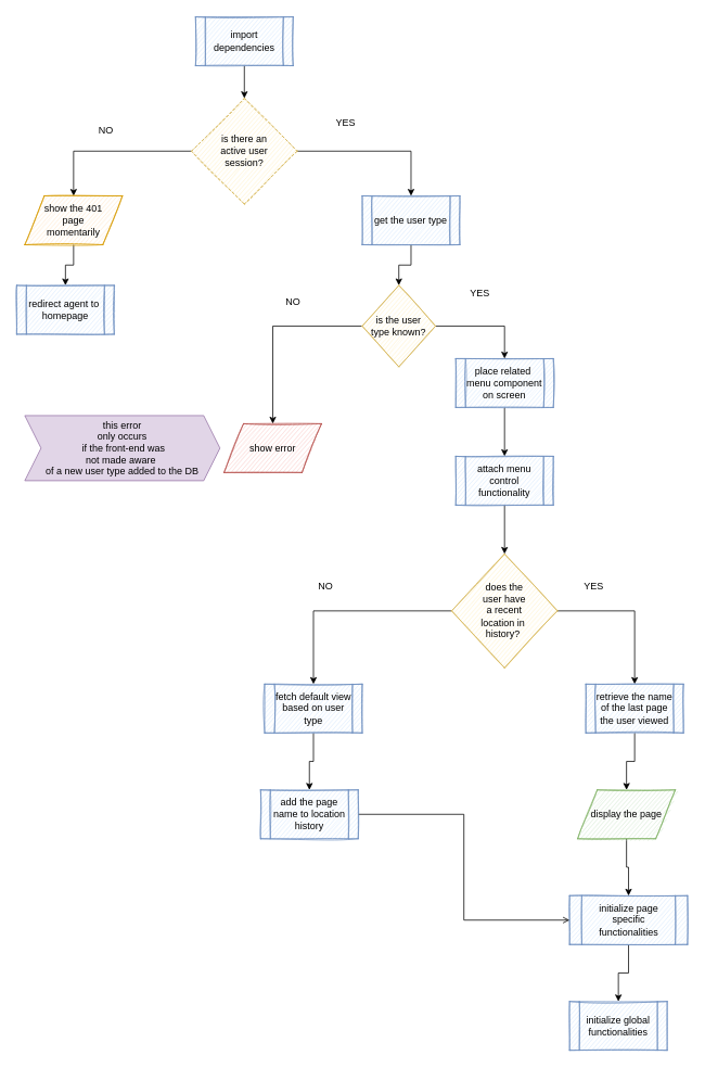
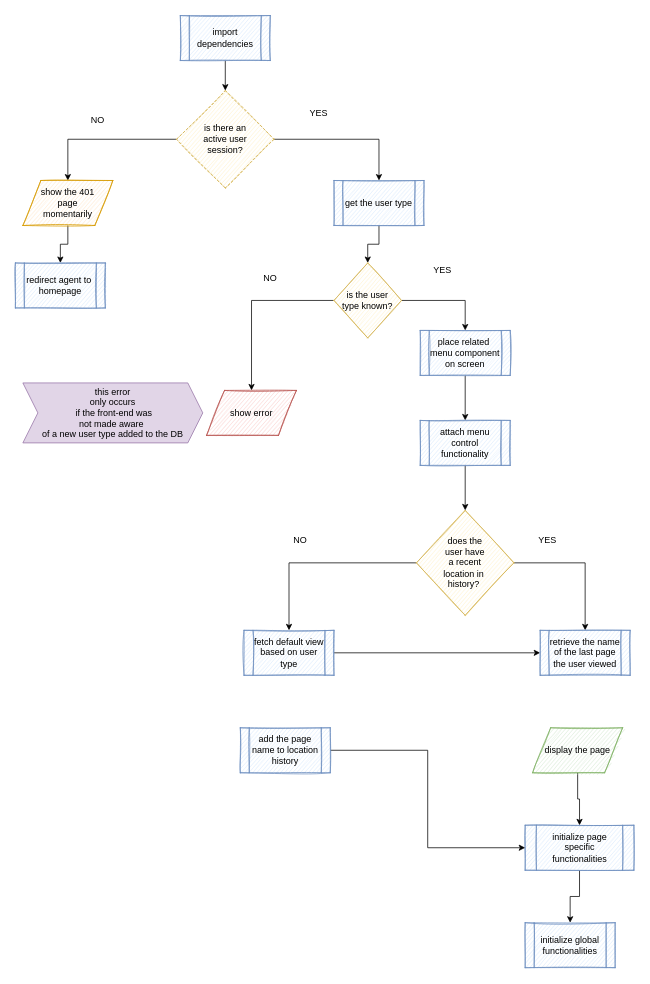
  <mxCell id="0" />
  <mxCell id="1" parent="0" />
  <mxCell id="2" style="edgeStyle=orthogonalEdgeStyle;rounded=0;orthogonalLoop=1;jettySize=auto;html=1;entryX=0.5;entryY=0;entryDx=0;entryDy=0;" edge="1" parent="1" source="3" target="6"><mxGeometry relative="1" as="geometry" /></mxCell>
  <mxCell id="3" value="import dependencies" style="shape=process;whiteSpace=wrap;html=1;backgroundOutline=1;fillColor=#dae8fc;strokeColor=#6c8ebf;rounded=0;sketch=1;" vertex="1" parent="1"><mxGeometry x="240" y="20" width="120" height="60" as="geometry" /></mxCell>
  <mxCell id="4" style="edgeStyle=orthogonalEdgeStyle;rounded=0;orthogonalLoop=1;jettySize=auto;html=1;entryX=0.5;entryY=0;entryDx=0;entryDy=0;" edge="1" parent="1" source="6" target="10"><mxGeometry relative="1" as="geometry" /></mxCell>
  <mxCell id="5" style="edgeStyle=orthogonalEdgeStyle;rounded=0;orthogonalLoop=1;jettySize=auto;html=1;entryX=0.5;entryY=0;entryDx=0;entryDy=0;" edge="1" parent="1" source="6" target="8"><mxGeometry relative="1" as="geometry" /></mxCell>
  <mxCell id="6" value="is there an &lt;br&gt;active user &lt;br&gt;session?" style="rhombus;whiteSpace=wrap;html=1;fillColor=#fff2cc;strokeColor=#d6b656;sketch=1;dashed=1;" vertex="1" parent="1"><mxGeometry x="235" y="120" width="130" height="130" as="geometry" /></mxCell>
  <mxCell id="7" style="edgeStyle=orthogonalEdgeStyle;rounded=0;orthogonalLoop=1;jettySize=auto;html=1;entryX=0.5;entryY=0;entryDx=0;entryDy=0;" edge="1" parent="1" source="8" target="14"><mxGeometry relative="1" as="geometry" /></mxCell>
  <mxCell id="8" value="get the user type" style="shape=process;whiteSpace=wrap;html=1;backgroundOutline=1;fillColor=#dae8fc;strokeColor=#6c8ebf;sketch=1;" vertex="1" parent="1"><mxGeometry x="445" y="240" width="120" height="60" as="geometry" /></mxCell>
  <mxCell id="9" style="edgeStyle=orthogonalEdgeStyle;rounded=0;orthogonalLoop=1;jettySize=auto;html=1;" edge="1" parent="1" source="10" target="11"><mxGeometry relative="1" as="geometry" /></mxCell>
  <mxCell id="10" value="show the 401 &lt;br&gt;page &lt;br&gt;momentarily" style="shape=parallelogram;perimeter=parallelogramPerimeter;whiteSpace=wrap;html=1;fillColor=#ffe6cc;strokeColor=#d79b00;sketch=1;" vertex="1" parent="1"><mxGeometry x="30" y="240" width="120" height="60" as="geometry" /></mxCell>
  <mxCell id="11" value="redirect agent to&amp;nbsp;&lt;br&gt;homepage" style="shape=process;whiteSpace=wrap;html=1;backgroundOutline=1;fillColor=#dae8fc;strokeColor=#6c8ebf;sketch=1;" vertex="1" parent="1"><mxGeometry x="20" y="350" width="120" height="60" as="geometry" /></mxCell>
  <mxCell id="12" style="edgeStyle=orthogonalEdgeStyle;rounded=0;orthogonalLoop=1;jettySize=auto;html=1;entryX=0.5;entryY=0;entryDx=0;entryDy=0;" edge="1" parent="1" source="14" target="15"><mxGeometry relative="1" as="geometry" /></mxCell>
  <mxCell id="13" style="edgeStyle=orthogonalEdgeStyle;rounded=0;orthogonalLoop=1;jettySize=auto;html=1;entryX=0.5;entryY=0;entryDx=0;entryDy=0;" edge="1" parent="1" source="14" target="17"><mxGeometry relative="1" as="geometry" /></mxCell>
  <mxCell id="14" value="is the user&lt;br&gt;type known?" style="rhombus;whiteSpace=wrap;html=1;fillColor=#fff2cc;strokeColor=#d6b656;sketch=1;" vertex="1" parent="1"><mxGeometry x="445" y="350" width="90" height="100" as="geometry" /></mxCell>
  <mxCell id="15" value="show error" style="shape=parallelogram;perimeter=parallelogramPerimeter;whiteSpace=wrap;html=1;fillColor=#f8cecc;strokeColor=#b85450;sketch=1;" vertex="1" parent="1"><mxGeometry x="275" y="520" width="120" height="60" as="geometry" /></mxCell>
  <mxCell id="16" style="edgeStyle=orthogonalEdgeStyle;rounded=0;orthogonalLoop=1;jettySize=auto;html=1;" edge="1" parent="1" source="17" target="19"><mxGeometry relative="1" as="geometry" /></mxCell>
  <mxCell id="17" value="place related&amp;nbsp;&lt;br&gt;menu component on screen" style="shape=process;whiteSpace=wrap;html=1;backgroundOutline=1;fillColor=#dae8fc;strokeColor=#6c8ebf;sketch=1;" vertex="1" parent="1"><mxGeometry x="560" y="440" width="120" height="60" as="geometry" /></mxCell>
  <mxCell id="18" style="edgeStyle=orthogonalEdgeStyle;rounded=0;orthogonalLoop=1;jettySize=auto;html=1;" edge="1" parent="1" source="19" target="22"><mxGeometry relative="1" as="geometry" /></mxCell>
  <mxCell id="19" value="attach menu control functionality" style="shape=process;whiteSpace=wrap;html=1;backgroundOutline=1;fillColor=#dae8fc;strokeColor=#6c8ebf;sketch=1;" vertex="1" parent="1"><mxGeometry x="560" y="560" width="120" height="60" as="geometry" /></mxCell>
  <mxCell id="20" style="edgeStyle=orthogonalEdgeStyle;rounded=0;orthogonalLoop=1;jettySize=auto;html=1;entryX=0.5;entryY=0;entryDx=0;entryDy=0;" edge="1" parent="1" source="22" target="24"><mxGeometry relative="1" as="geometry" /></mxCell>
  <mxCell id="21" style="edgeStyle=orthogonalEdgeStyle;rounded=0;orthogonalLoop=1;jettySize=auto;html=1;" edge="1" parent="1" source="22" target="26"><mxGeometry relative="1" as="geometry" /></mxCell>
  <mxCell id="22" value="does the &lt;br&gt;user have&lt;br&gt;a recent &lt;br&gt;location in&amp;nbsp;&lt;br&gt;history?&amp;nbsp;" style="rhombus;whiteSpace=wrap;html=1;fillColor=#fff2cc;strokeColor=#d6b656;sketch=1;" vertex="1" parent="1"><mxGeometry x="555" y="680" width="130" height="140" as="geometry" /></mxCell>
- <mxCell id="23" style="edgeStyle=orthogonalEdgeStyle;rounded=0;orthogonalLoop=1;jettySize=auto;html=1;" edge="1" parent="1" source="24" target="33"><mxGeometry relative="1" as="geometry" /></mxCell>
+ <mxCell id="23" style="edgeStyle=orthogonalEdgeStyle;rounded=0;orthogonalLoop=1;jettySize=auto;html=1;" edge="1" parent="1" source="24" target="26"><mxGeometry relative="1" as="geometry" /></mxCell>
  <mxCell id="24" value="fetch default view&lt;br&gt;based on user type" style="shape=process;whiteSpace=wrap;html=1;backgroundOutline=1;fillColor=#dae8fc;strokeColor=#6c8ebf;sketch=1;" vertex="1" parent="1"><mxGeometry x="325" y="840" width="120" height="60" as="geometry" /></mxCell>
- <mxCell id="25" style="edgeStyle=orthogonalEdgeStyle;rounded=0;orthogonalLoop=1;jettySize=auto;html=1;" edge="1" parent="1" source="26" target="30"><mxGeometry relative="1" as="geometry" /></mxCell>
  <mxCell id="26" value="retrieve the name of the last page the user viewed" style="shape=process;whiteSpace=wrap;html=1;backgroundOutline=1;fillColor=#dae8fc;strokeColor=#6c8ebf;sketch=1;" vertex="1" parent="1"><mxGeometry x="720" y="840" width="120" height="60" as="geometry" /></mxCell>
  <mxCell id="27" style="edgeStyle=orthogonalEdgeStyle;rounded=0;orthogonalLoop=1;jettySize=auto;html=1;exitX=0.5;exitY=1;exitDx=0;exitDy=0;" edge="1" parent="1" source="28" target="31"><mxGeometry relative="1" as="geometry" /></mxCell>
  <mxCell id="28" value="initialize page specific functionalities" style="shape=process;whiteSpace=wrap;html=1;backgroundOutline=1;fillColor=#dae8fc;strokeColor=#6c8ebf;sketch=1;" vertex="1" parent="1"><mxGeometry x="700" y="1100" width="145" height="60" as="geometry" /></mxCell>
  <mxCell id="29" style="edgeStyle=orthogonalEdgeStyle;rounded=0;orthogonalLoop=1;jettySize=auto;html=1;" edge="1" parent="1" source="30" target="28"><mxGeometry relative="1" as="geometry" /></mxCell>
  <mxCell id="30" value="display the page" style="shape=parallelogram;perimeter=parallelogramPerimeter;whiteSpace=wrap;html=1;fillColor=#d5e8d4;strokeColor=#82b366;sketch=1;" vertex="1" parent="1"><mxGeometry x="710" y="970" width="120" height="60" as="geometry" /></mxCell>
  <mxCell id="31" value="initialize global functionalities" style="shape=process;whiteSpace=wrap;html=1;backgroundOutline=1;fillColor=#dae8fc;strokeColor=#6c8ebf;sketch=1;" vertex="1" parent="1"><mxGeometry x="700" y="1230" width="120" height="60" as="geometry" /></mxCell>
- <mxCell id="32" style="edgeStyle=orthogonalEdgeStyle;rounded=0;orthogonalLoop=1;jettySize=auto;html=1;entryX=0;entryY=0.5;entryDx=0;entryDy=0;endArrow=open;" edge="1" parent="1" source="33" target="28"><mxGeometry relative="1" as="geometry" /></mxCell>
+ <mxCell id="32" style="edgeStyle=orthogonalEdgeStyle;rounded=0;orthogonalLoop=1;jettySize=auto;html=1;entryX=0;entryY=0.5;entryDx=0;entryDy=0;" edge="1" parent="1" source="33" target="28"><mxGeometry relative="1" as="geometry" /></mxCell>
  <mxCell id="33" value="add the page name to location history" style="shape=process;whiteSpace=wrap;html=1;backgroundOutline=1;fillColor=#dae8fc;strokeColor=#6c8ebf;sketch=1;" vertex="1" parent="1"><mxGeometry x="320" y="970" width="120" height="60" as="geometry" /></mxCell>
  <mxCell id="34" value="this error &lt;br&gt;only occurs&lt;br&gt;&amp;nbsp;if the front-end was &lt;br&gt;not made aware&amp;nbsp;&lt;br&gt;of a new user type added to the DB" style="shape=step;perimeter=stepPerimeter;whiteSpace=wrap;html=1;fixedSize=1;rounded=0;sketch=0;shadow=0;fillColor=#e1d5e7;strokeColor=#9673a6;" vertex="1" parent="1"><mxGeometry x="30" y="510" width="240" height="80" as="geometry" /></mxCell>
  <mxCell id="35" value="YES" style="text;html=1;strokeColor=none;fillColor=none;align=center;verticalAlign=middle;whiteSpace=wrap;rounded=0;shadow=0;glass=0;sketch=0;" vertex="1" parent="1"><mxGeometry x="405" y="140" width="40" height="20" as="geometry" /></mxCell>
  <mxCell id="36" value="YES" style="text;html=1;strokeColor=none;fillColor=none;align=center;verticalAlign=middle;whiteSpace=wrap;rounded=0;shadow=0;glass=0;sketch=0;" vertex="1" parent="1"><mxGeometry x="570" y="350" width="40" height="20" as="geometry" /></mxCell>
  <mxCell id="37" value="YES" style="text;html=1;strokeColor=none;fillColor=none;align=center;verticalAlign=middle;whiteSpace=wrap;rounded=0;shadow=0;glass=0;sketch=0;" vertex="1" parent="1"><mxGeometry x="710" y="710" width="40" height="20" as="geometry" /></mxCell>
  <mxCell id="38" value="NO" style="text;html=1;strokeColor=none;fillColor=none;align=center;verticalAlign=middle;whiteSpace=wrap;rounded=0;shadow=0;glass=0;sketch=0;" vertex="1" parent="1"><mxGeometry x="110" y="150" width="40" height="20" as="geometry" /></mxCell>
  <mxCell id="39" value="NO" style="text;html=1;strokeColor=none;fillColor=none;align=center;verticalAlign=middle;whiteSpace=wrap;rounded=0;shadow=0;glass=0;sketch=0;" vertex="1" parent="1"><mxGeometry x="340" y="360" width="40" height="20" as="geometry" /></mxCell>
  <mxCell id="40" value="NO" style="text;html=1;strokeColor=none;fillColor=none;align=center;verticalAlign=middle;whiteSpace=wrap;rounded=0;shadow=0;glass=0;sketch=0;" vertex="1" parent="1"><mxGeometry x="380" y="710" width="40" height="20" as="geometry" /></mxCell>
